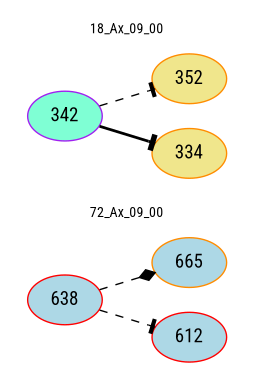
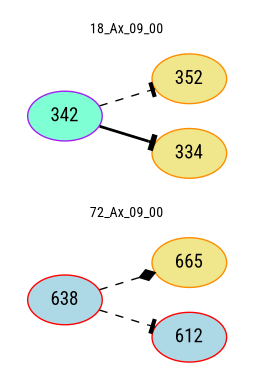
  digraph {
    fontname="Roboto Condensed"
    rankdir=LR
    node [color=darkorange fillcolor=khaki fontname="Roboto Condensed" style=filled]
    edge [arrowhead=tee color=black fontname="Roboto Condensed" style=dashed]
    n1 [color=red fillcolor=lightblue label=638]
    n2 [color=red fillcolor=lightblue label=612]
-   n3 [fillcolor=lightblue label=665]
+   n3 [label=665]
    n4 [color=purple fillcolor=aquamarine label=342]
    n5 [label=334]
    n6 [label=352]
    subgraph cluster_1 {
      color=white
      fontsize=10
      label="72_Ax_09_00"
      n1
      n2
      n3
    }
    subgraph cluster_2 {
      color=white
      fontsize=10
      label="18_Ax_09_00"
      n4
      n5
      n6
    }
    n1 -> n2
    n1 -> n3 [arrowhead=diamond]
    n4 -> n5 [style=bold]
    n4 -> n6
  }
